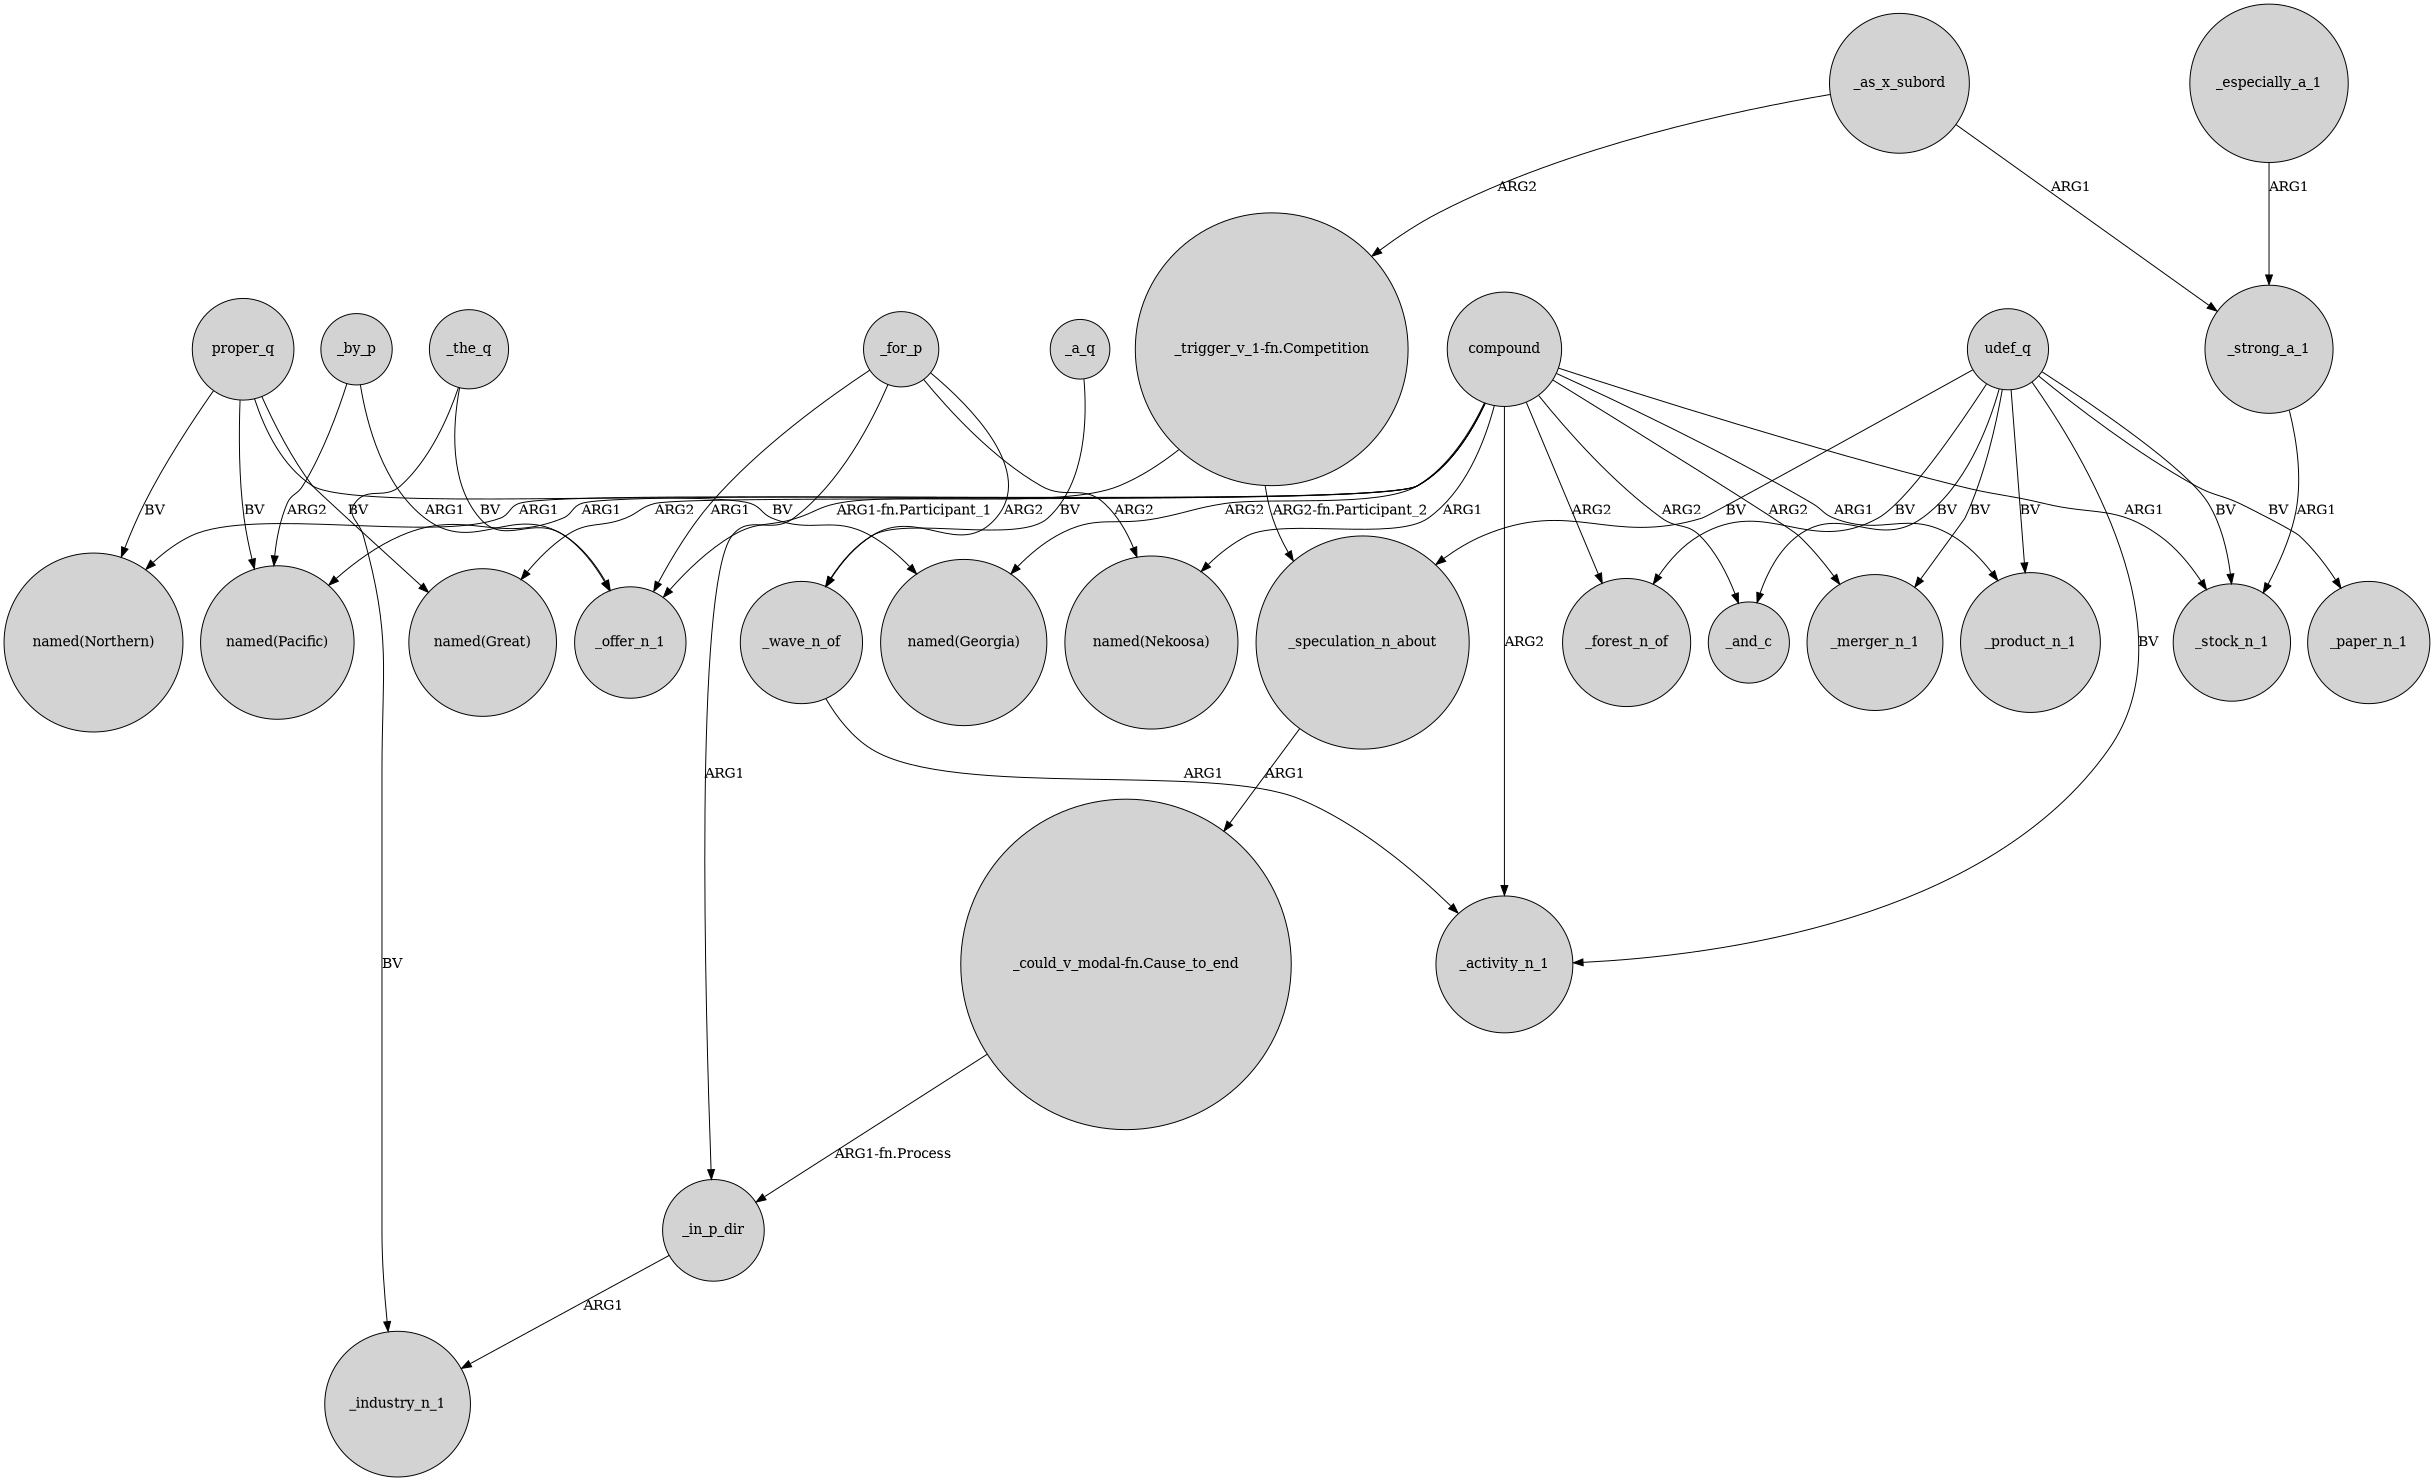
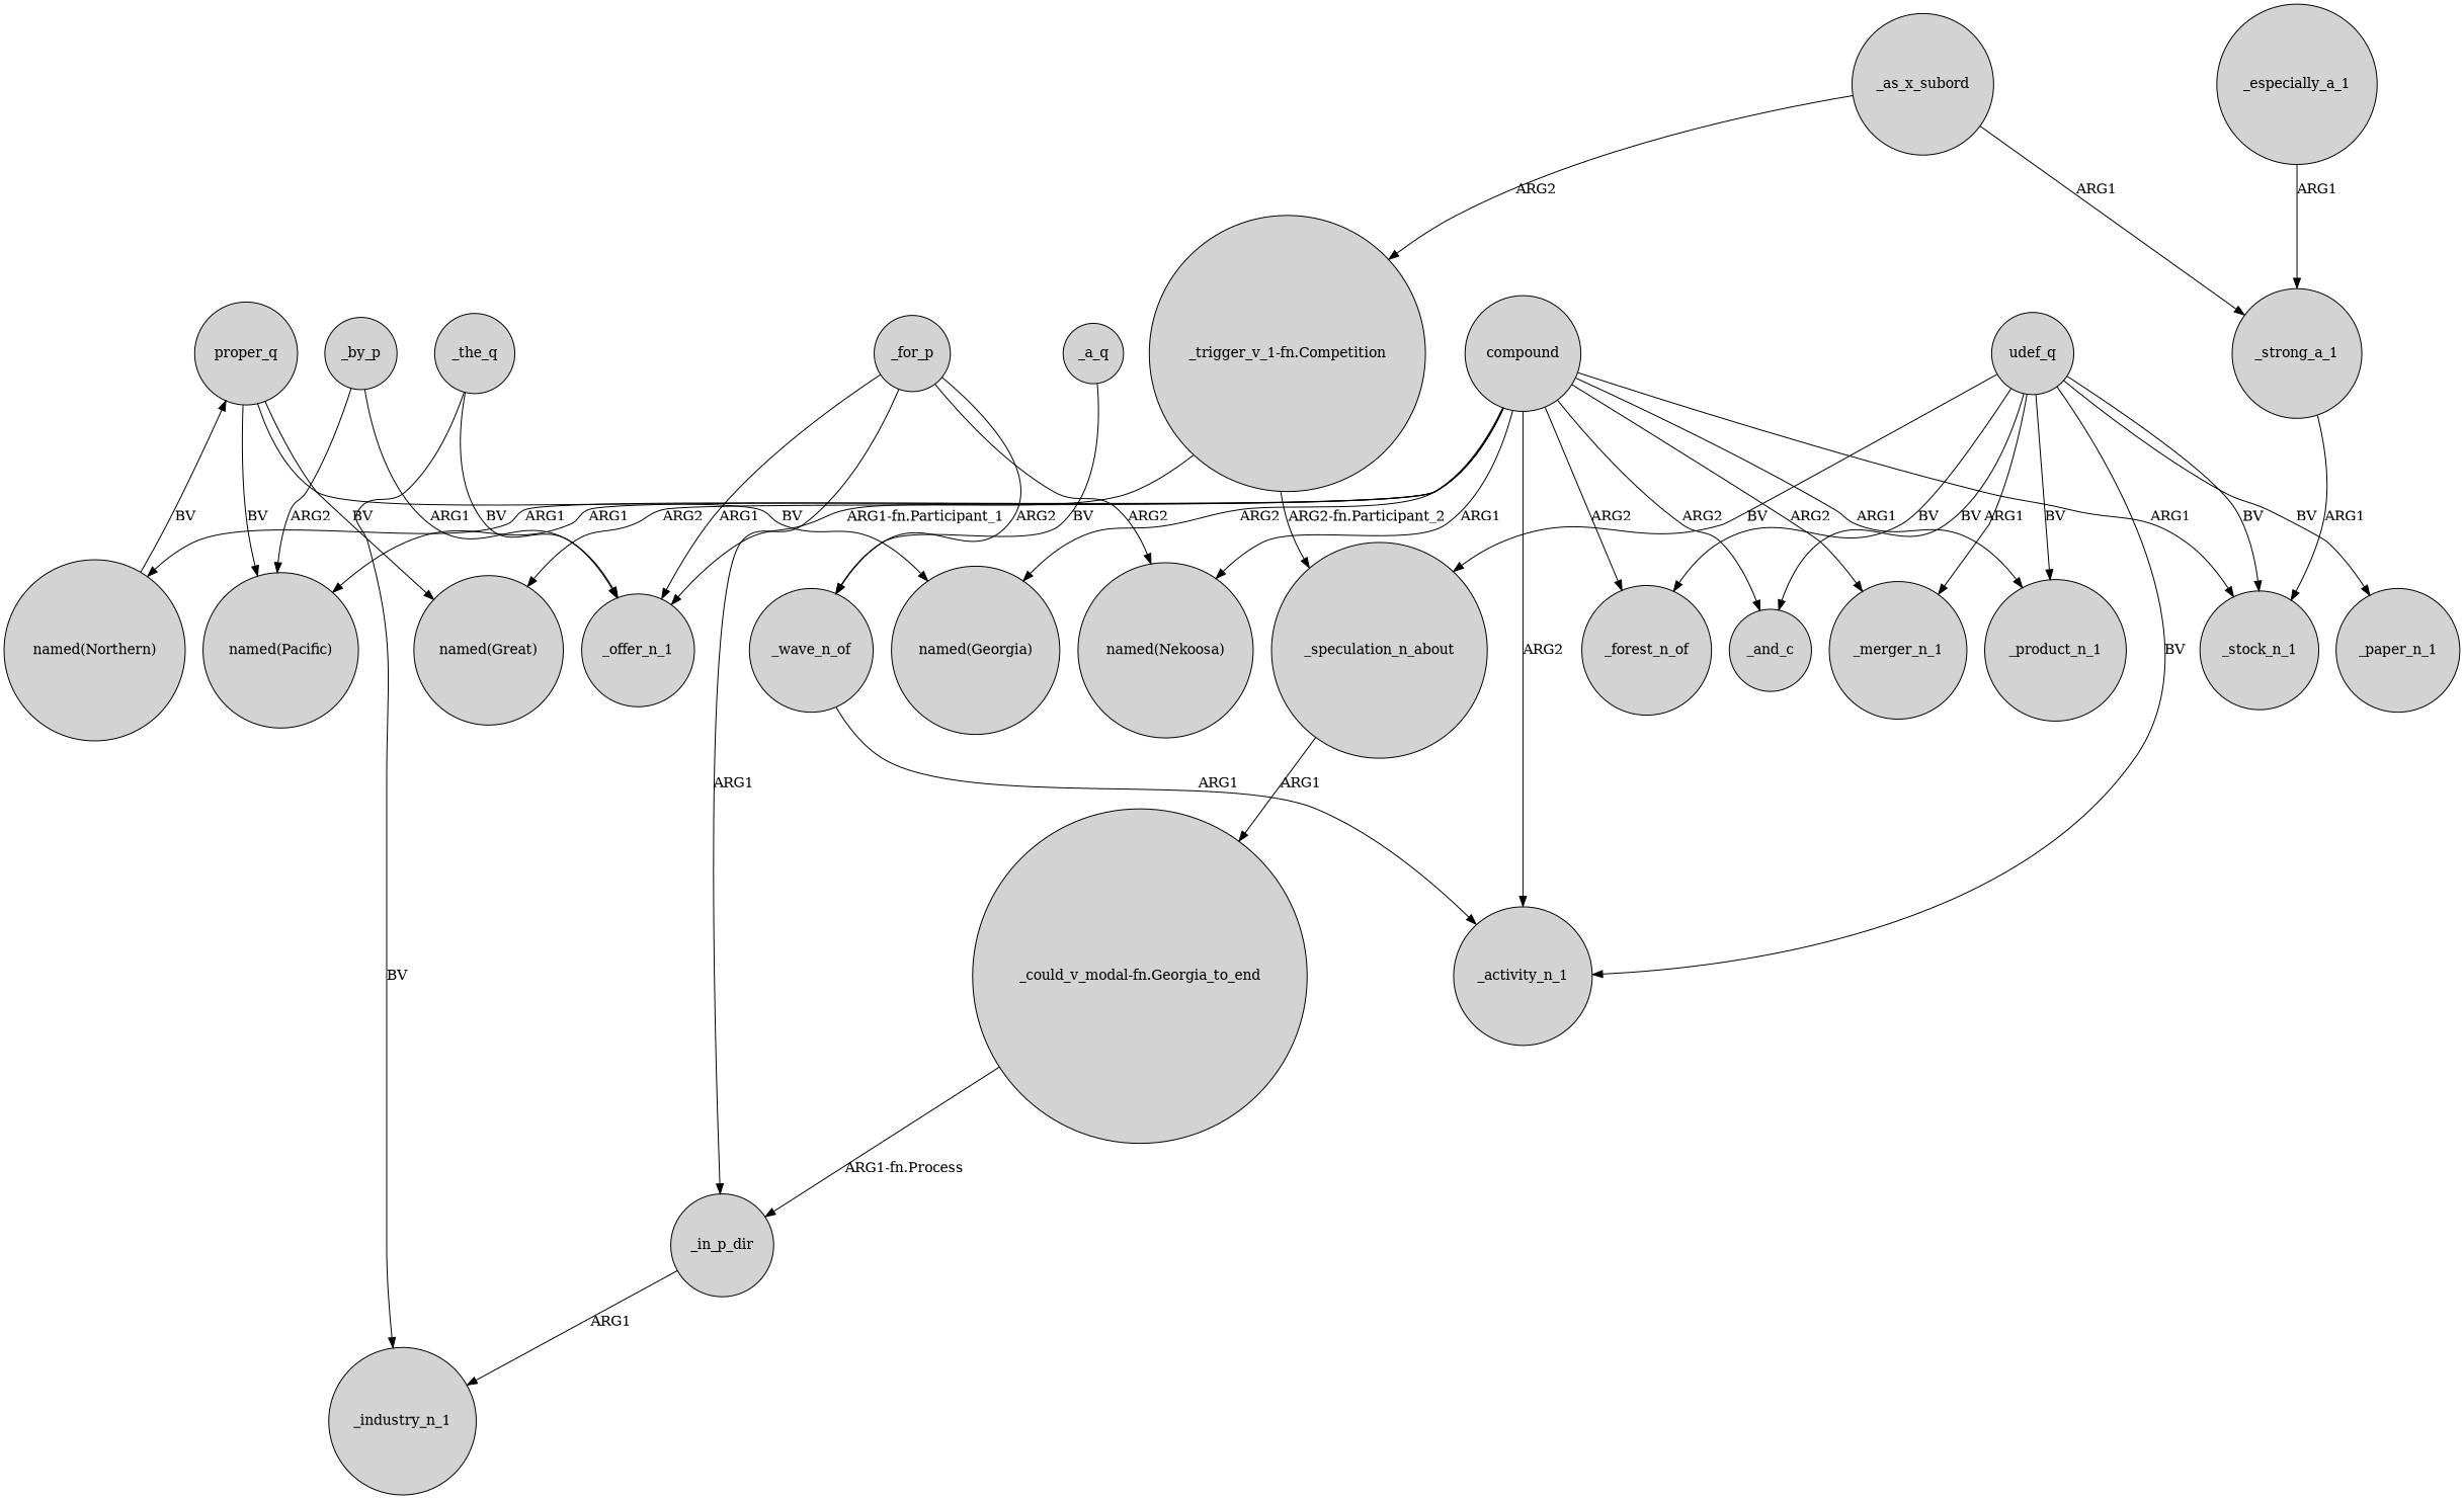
  digraph {
    node [shape=circle style=filled]
    proper_q
    "named(Georgia)"
    "named(Great)"
    "named(Pacific)"
    "named(Northern)"
    "_trigger_v_1-fn.Competition"
    _offer_n_1
    _speculation_n_about
-   "_could_v_modal-fn.Cause_to_end"
+   "_could_v_modal-fn.Cause_to_end" [label="_could_v_modal-fn.Georgia_to_end"]
    compound
    "named(Nekoosa)"
    _forest_n_of
    _stock_n_1
    _merger_n_1
    _product_n_1
    _and_c
    _activity_n_1
    _for_p
    _in_p_dir
    _wave_n_of
    _industry_n_1
    udef_q
    _paper_n_1
    _strong_a_1
    _especially_a_1
    _by_p
    _as_x_subord
    _the_q
    _a_q
    proper_q -> "named(Georgia)" [label=BV]
    proper_q -> "named(Great)" [label=BV]
    proper_q -> "named(Pacific)" [label=BV]
-   proper_q -> "named(Northern)" [label=BV]
+   "named(Northern)" -> proper_q [label=BV]
    "_trigger_v_1-fn.Competition" -> _offer_n_1 [label="ARG1-fn.Participant_1"]
    "_trigger_v_1-fn.Competition" -> _speculation_n_about [label="ARG2-fn.Participant_2"]
    _speculation_n_about -> "_could_v_modal-fn.Cause_to_end" [label=ARG1]
    "_could_v_modal-fn.Cause_to_end" -> _in_p_dir [label="ARG1-fn.Process"]
    compound -> "named(Georgia)" [label=ARG2]
    compound -> "named(Great)" [label=ARG2]
    compound -> "named(Pacific)" [label=ARG1]
    compound -> "named(Northern)" [label=ARG1]
    compound -> "named(Nekoosa)" [label=ARG1]
    compound -> _forest_n_of [label=ARG2]
    compound -> _stock_n_1 [label=ARG1]
    compound -> _merger_n_1 [label=ARG2]
    compound -> _product_n_1 [label=ARG1]
    compound -> _and_c [label=ARG2]
    compound -> _activity_n_1 [label=ARG2]
    _for_p -> _offer_n_1 [label=ARG1]
    _for_p -> "named(Nekoosa)" [label=ARG2]
    _for_p -> _in_p_dir [label=ARG1]
    _for_p -> _wave_n_of [label=ARG2]
    _in_p_dir -> _industry_n_1 [label=ARG1]
    _wave_n_of -> _activity_n_1 [label=ARG1]
    udef_q -> _speculation_n_about [label=BV]
    udef_q -> _forest_n_of [label=BV]
    udef_q -> _stock_n_1 [label=BV]
-   udef_q -> _merger_n_1 [label=BV]
+   udef_q -> _merger_n_1 [label=ARG1]
    udef_q -> _product_n_1 [label=BV]
    udef_q -> _and_c [label=BV]
    udef_q -> _activity_n_1 [label=BV]
    udef_q -> _paper_n_1 [label=BV]
    _strong_a_1 -> _stock_n_1 [label=ARG1]
    _especially_a_1 -> _strong_a_1 [label=ARG1]
    _by_p -> "named(Pacific)" [label=ARG2]
    _by_p -> _offer_n_1 [label=ARG1]
    _as_x_subord -> "_trigger_v_1-fn.Competition" [label=ARG2]
    _as_x_subord -> _strong_a_1 [label=ARG1]
    _the_q -> _offer_n_1 [label=BV]
    _the_q -> _industry_n_1 [label=BV]
    _a_q -> _wave_n_of [label=BV]
  }
